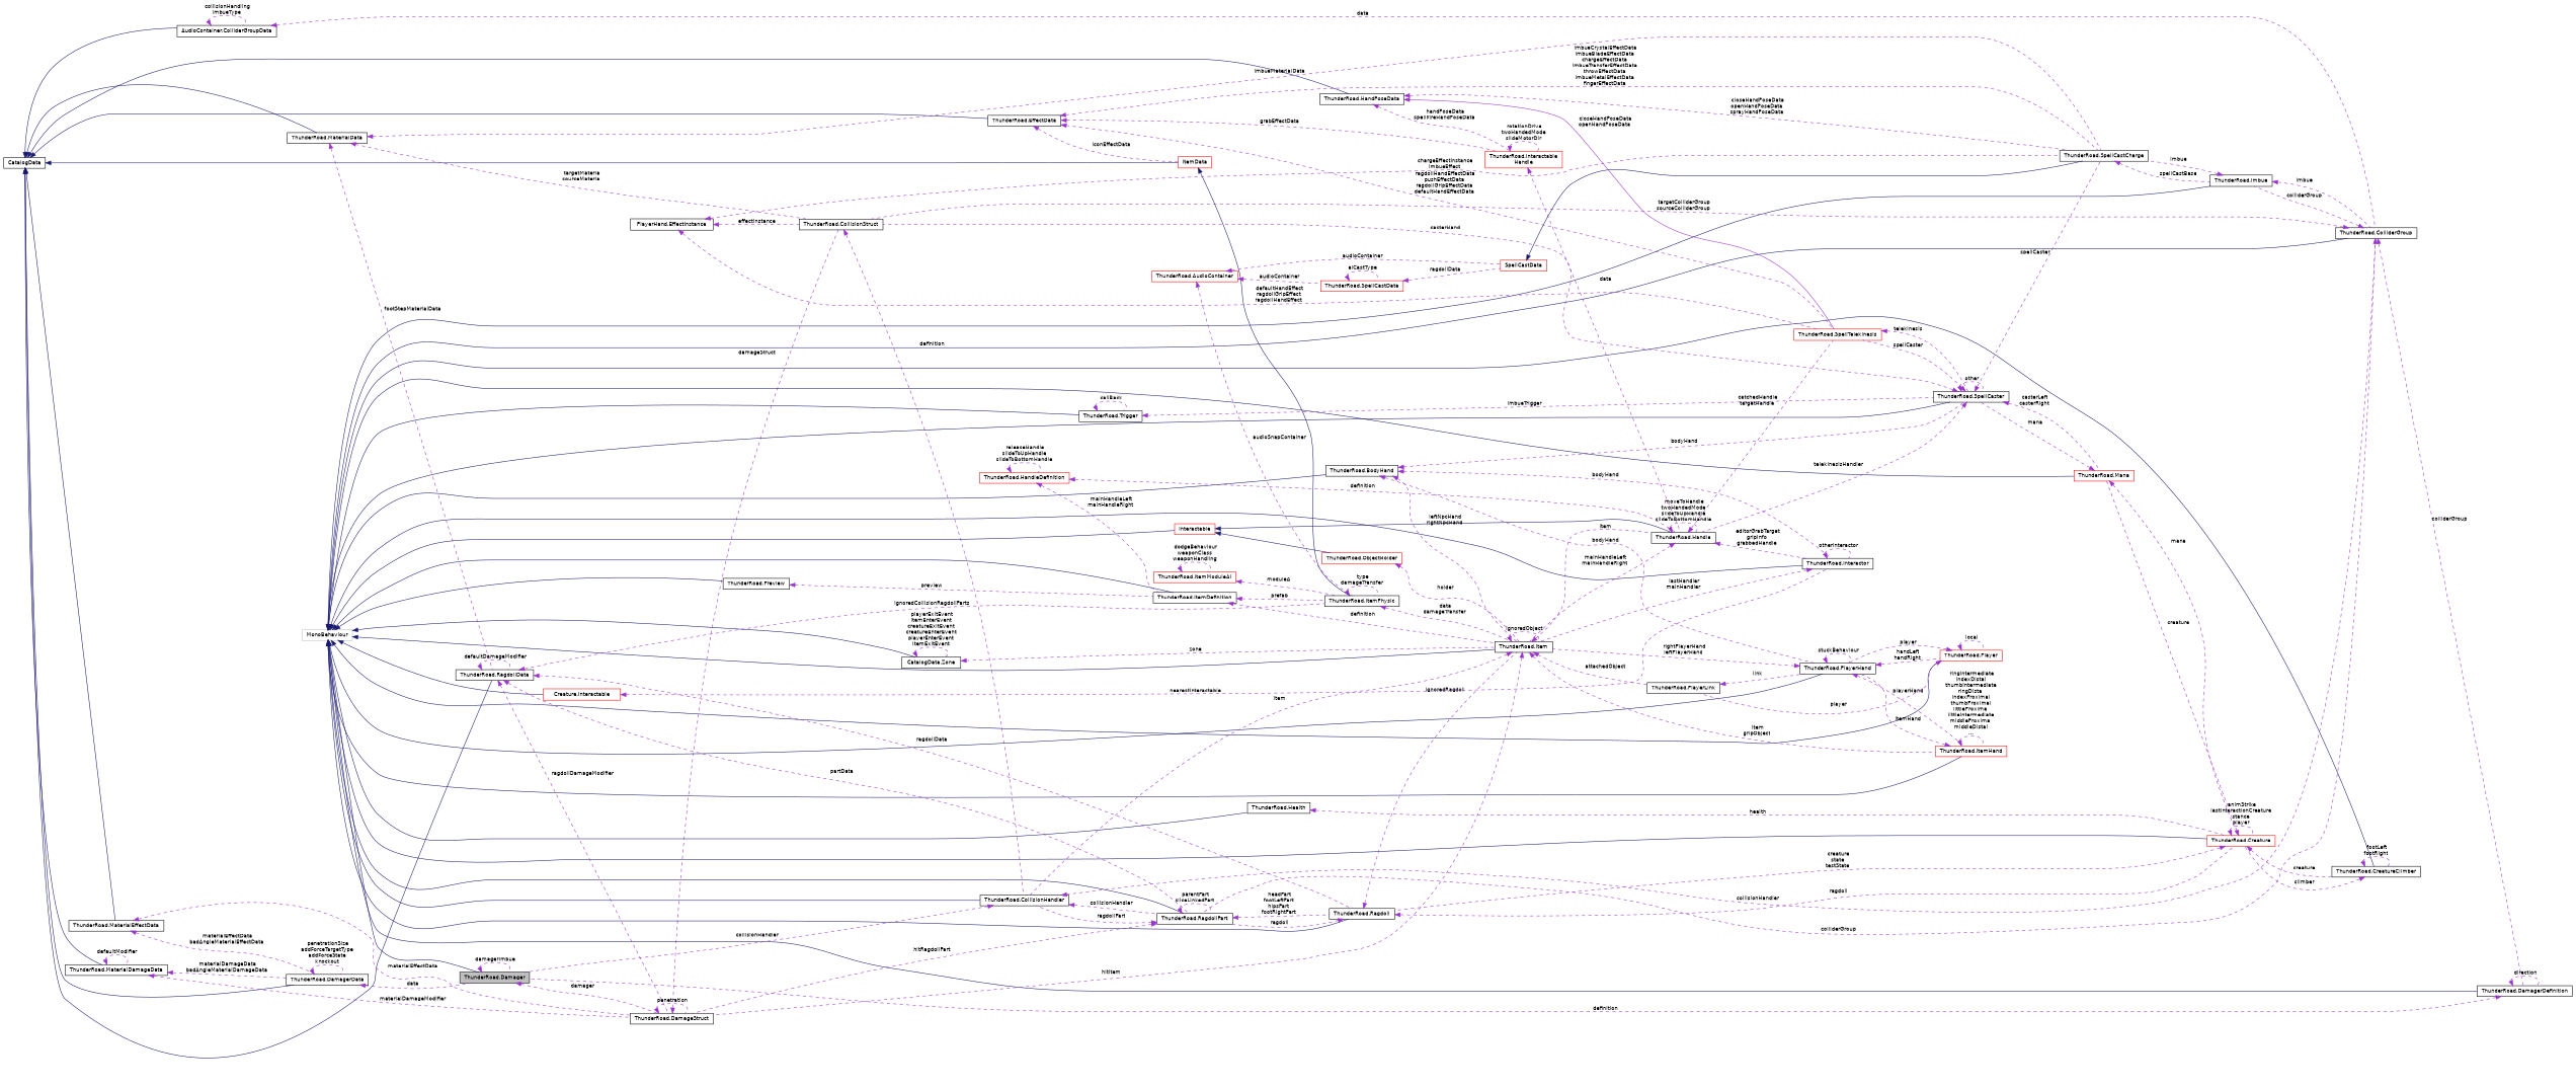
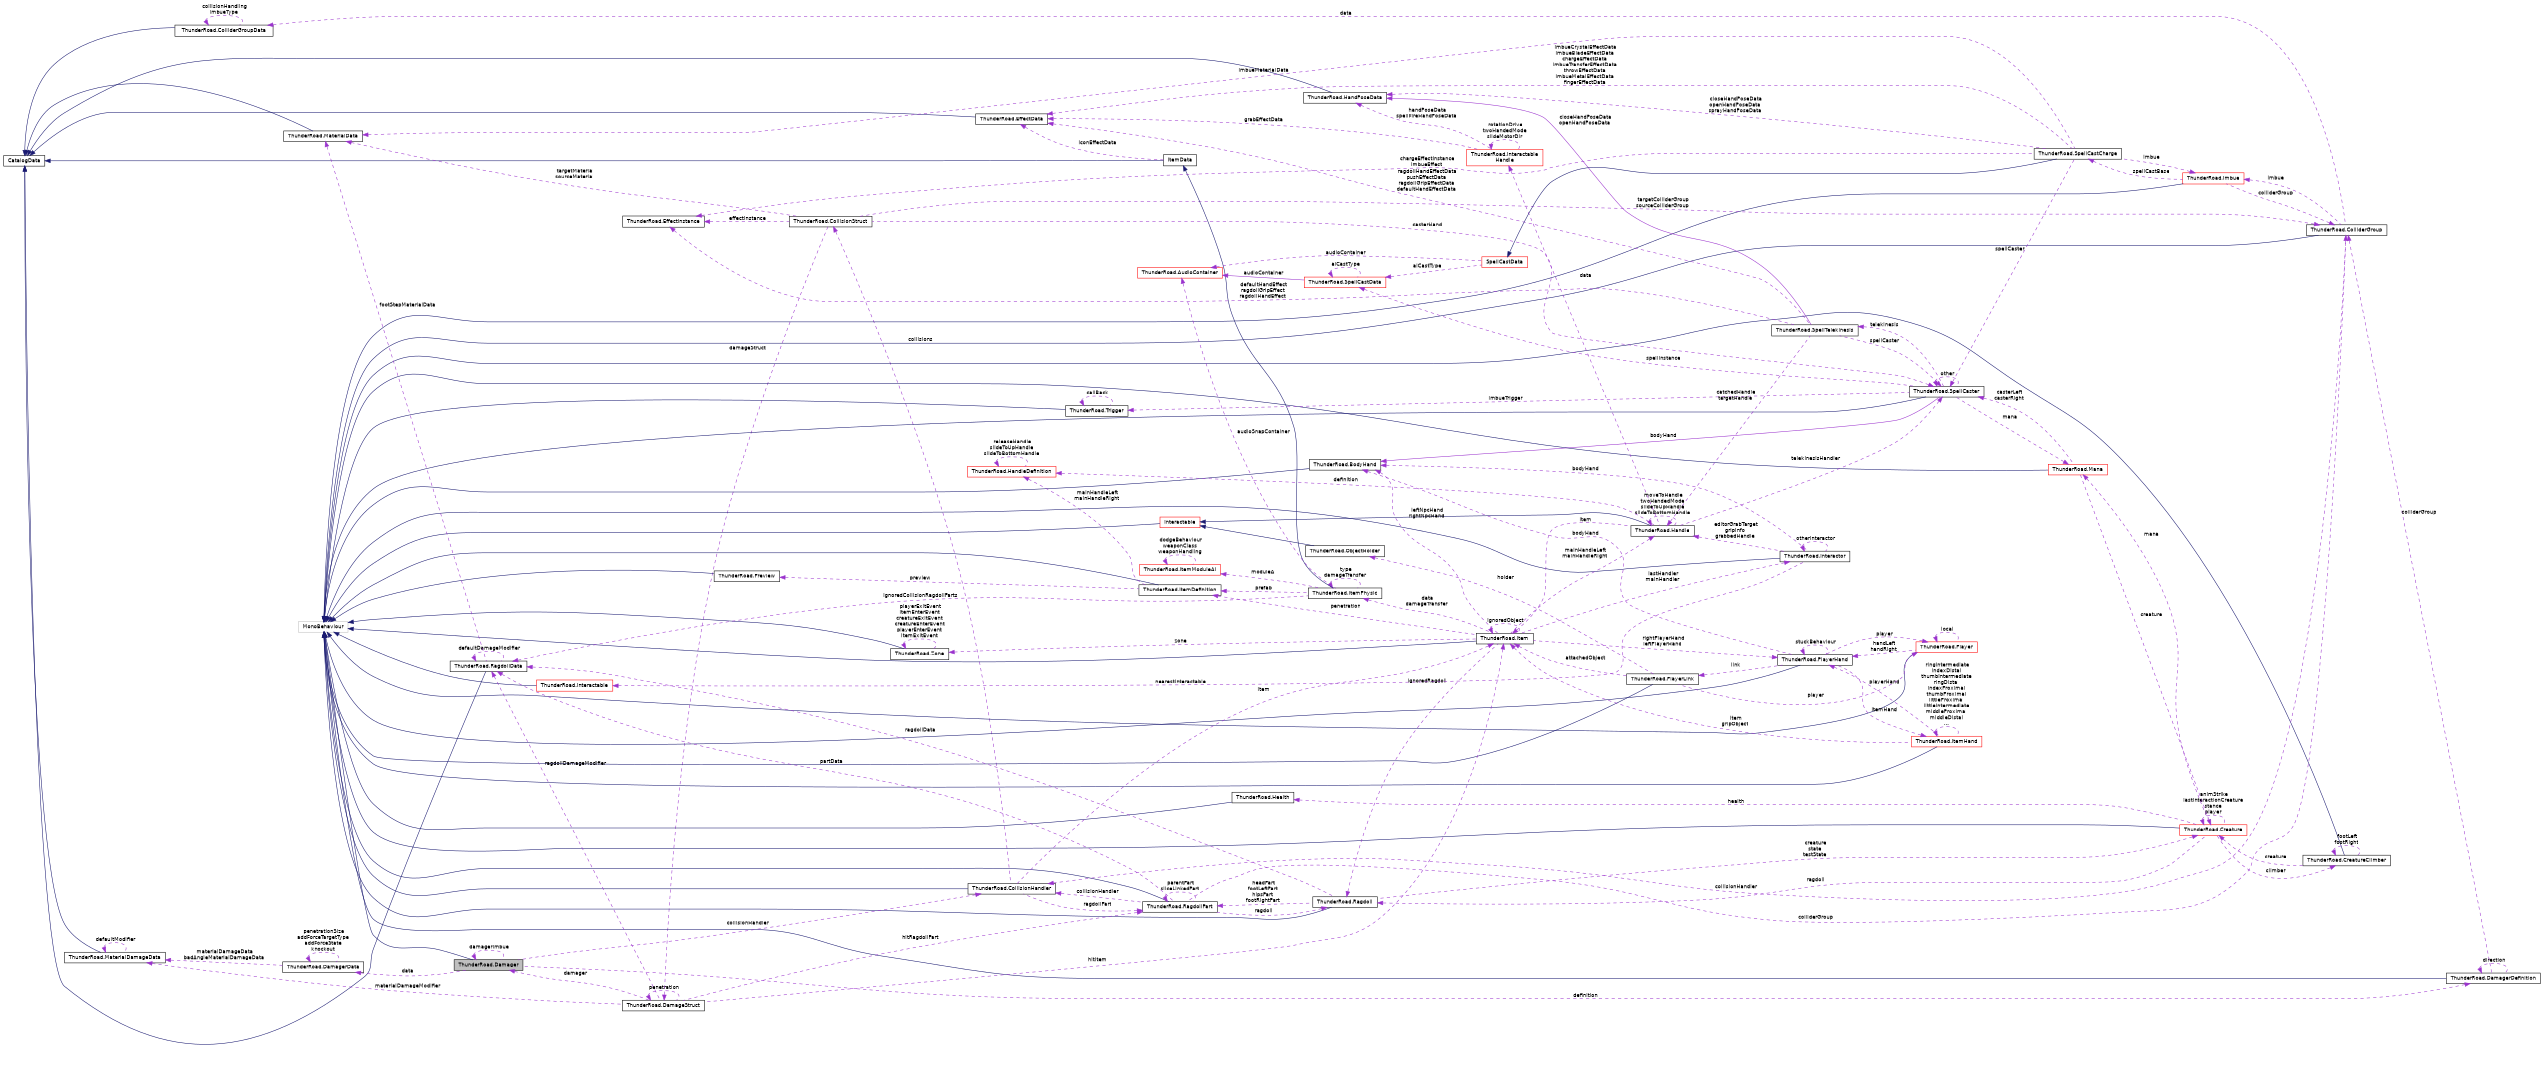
  digraph {
    rankdir=LR
    node [color=black fillcolor=white fontname=Helvetica fontsize=10 shape=record style=filled]
    edge [color=darkorchid3 dir=back fontname=Helvetica fontsize=10 labelfontname=Helvetica labelfontsize=10 style=dashed]
    n1 [fillcolor=grey75 fontcolor=black height=0.2 label="ThunderRoad.Damager" width=0.4]
    n2 [height=0.2 label="ThunderRoad.DamageStruct" width=0.4]
    n3 [height=0.2 label="ThunderRoad.CollisionStruct" width=0.4]
    n4 [color=grey75 height=0.2 label=MonoBehaviour width=0.4]
    n5 [height=0.2 label="ThunderRoad.DamagerDefinition" width=0.4]
    n6 [height=0.2 label="ThunderRoad.ColliderGroup" width=0.4]
    n7 [height=0.2 label="ThunderRoad.CollisionHandler" width=0.4]
    n8 [height=0.2 label="ThunderRoad.RagdollPart" width=0.4]
    n9 [height=0.2 label="ThunderRoad.Ragdoll" width=0.4]
    n10 [color=red height=0.2 label="ThunderRoad.Creature" width=0.4]
    n11 [height=0.2 label="ThunderRoad.CreatureClimber" width=0.4]
    n12 [height=0.2 label="ThunderRoad.Health" width=0.4]
    n13 [color=red height=0.2 label="ThunderRoad.Mana" width=0.4]
    n14 [height=0.2 label="ThunderRoad.SpellCaster" width=0.4]
    n15 [color=red height=0.2 label=Interactable width=0.4]
    n16 [height=0.2 label="ThunderRoad.Item" width=0.4]
    n17 [height=0.2 label="ThunderRoad.Interactor" width=0.4]
-   n18 [color=red height=0.2 label="Creature.Interactable" width=0.4]
+   n18 [color=red height=0.2 label="ThunderRoad.Interactable" width=0.4]
    n19 [height=0.2 label="ThunderRoad.BodyHand" width=0.4]
    n20 [height=0.2 label="ThunderRoad.ItemDefinition" width=0.4]
    n21 [height=0.2 label="ThunderRoad.Preview" width=0.4]
-   n22 [height=0.2 label="CatalogData.Zone" width=0.4]
+   n22 [height=0.2 label="ThunderRoad.Zone" width=0.4]
    n23 [height=0.2 label="ThunderRoad.PlayerHand" width=0.4]
    n24 [color=red height=0.2 label="ThunderRoad.Player" width=0.4]
    n25 [height=0.2 label="ThunderRoad.PlayerLink" width=0.4]
    n26 [color=red height=0.2 label="ThunderRoad.ItemHand" width=0.4]
    n27 [height=0.2 label="ThunderRoad.Trigger" width=0.4]
-   n28 [height=0.2 label="ThunderRoad.Imbue" width=0.4]
+   n28 [color=red height=0.2 label="ThunderRoad.Imbue" width=0.4]
    n29 [height=0.2 label="ThunderRoad.SpellCastCharge" width=0.4]
-   n30 [color=red height=0.2 label="ThunderRoad.SpellTelekinesis" width=0.4]
+   n30 [height=0.2 label="ThunderRoad.SpellTelekinesis" width=0.4]
    n31 [height=0.2 label="ThunderRoad.Handle" width=0.4]
-   n32 [color=red height=0.2 label="ThunderRoad.ObjectHolder" width=0.4]
+   n32 [height=0.2 label="ThunderRoad.ObjectHolder" width=0.4]
    n33 [height=0.2 label="ThunderRoad.ItemPhysic" width=0.4]
    n34 [height=0.2 label="ThunderRoad.RagdollData" width=0.4]
    n35 [height=0.2 label=CatalogData width=0.4]
    n36 [height=0.2 label="ThunderRoad.MaterialData" width=0.4]
    n37 [height=0.2 label="ThunderRoad.EffectData" width=0.4]
    n38 [height=0.2 label="ThunderRoad.HandPoseData" width=0.4]
-   n39 [color=red height=0.2 label=ItemData width=0.4]
+   n39 [height=0.2 label=ItemData width=0.4]
    n40 [height=0.2 label="ThunderRoad.MaterialDamageData" width=0.4]
-   n41 [height=0.2 label="ThunderRoad.MaterialEffectData" width=0.4]
-   n42 [height=0.2 label="AudioContainer.ColliderGroupData" width=0.4]
+   n42 [height=0.2 label="ThunderRoad.ColliderGroupData" width=0.4]
    n43 [height=0.2 label="ThunderRoad.DamagerData" width=0.4]
    n44 [color=red height=0.2 label="ThunderRoad.Interactable\lHandle" width=0.4]
    n45 [color=red height=0.2 label="ThunderRoad.HandleDefinition" width=0.4]
    n46 [color=red height=0.2 label="ThunderRoad.AudioContainer" width=0.4]
    n47 [color=red height=0.2 label="ThunderRoad.SpellCastData" width=0.4]
    n48 [color=red height=0.2 label=SpellCastData width=0.4]
    n49 [color=red height=0.2 label="ThunderRoad.ItemModuleAI" width=0.4]
-   n50 [height=0.2 label="PlayerHand.EffectInstance" width=0.4]
+   n50 [height=0.2 label="ThunderRoad.EffectInstance" width=0.4]
    n1 -> n1 [label=" damagerImbue"]
    n1 -> n2 [label=" damager"]
    n2 -> n2 [label=" penetration"]
    n2 -> n3 [label=" damageStruct"]
-   n3 -> n7 [label=" definition"]
+   n3 -> n7 [label=" collisions"]
    n4 -> n1 [color=midnightblue style=solid]
    n4 -> n5 [color=midnightblue style=solid]
    n4 -> n6 [color=midnightblue style=solid]
    n4 -> n7 [color=midnightblue style=solid]
    n4 -> n8 [color=midnightblue style=solid]
    n4 -> n9 [color=midnightblue style=solid]
    n4 -> n10 [color=midnightblue style=solid]
    n4 -> n11 [color=midnightblue style=solid]
    n4 -> n12 [color=midnightblue style=solid]
    n4 -> n13 [color=midnightblue style=solid]
    n4 -> n14 [color=midnightblue style=solid]
    n4 -> n15 [color=midnightblue style=solid]
    n4 -> n16 [color=midnightblue style=solid]
    n4 -> n17 [color=midnightblue style=solid]
    n4 -> n18 [color=midnightblue style=solid]
    n4 -> n19 [color=midnightblue style=solid]
    n4 -> n20 [color=midnightblue style=solid]
    n4 -> n21 [color=midnightblue style=solid]
    n4 -> n22 [color=midnightblue style=solid]
    n4 -> n23 [color=midnightblue style=solid]
    n4 -> n24 [color=midnightblue style=solid]
+   n4 -> n25 [color=midnightblue style=solid]
    n4 -> n26 [color=midnightblue style=solid]
    n4 -> n27 [color=midnightblue style=solid]
    n4 -> n28 [color=midnightblue style=solid]
    n5 -> n1 [label=" definition"]
    n5 -> n5 [label=" direction"]
    n6 -> n3 [label=" targetColliderGroup\nsourceColliderGroup"]
    n6 -> n5 [label=" colliderGroup"]
    n6 -> n8 [label=" colliderGroup"]
    n6 -> n28 [label=" colliderGroup"]
    n7 -> n1 [label=" collisionHandler"]
    n7 -> n6 [label=" collisionHandler"]
    n7 -> n8 [label=" collisionHandler"]
    n8 -> n2 [label=" hitRagdollPart"]
    n8 -> n7 [label=" ragdollPart"]
    n8 -> n8 [label=" parentPart\nsliceLinkedPart"]
    n8 -> n9 [label=" headPart\nfootLeftPart\nhipsPart\nfootRightPart"]
    n9 -> n8 [label=" ragdoll"]
    n9 -> n10 [label=" ragdoll"]
    n9 -> n16 [label=" ignoredRagdoll"]
    n10 -> n9 [label=" creature\nstate\ntestState"]
    n10 -> n10 [label=" animStrike\nlastInteractionCreature\nstance\nplayer"]
    n10 -> n11 [label=" creature"]
    n10 -> n13 [label=" creature"]
    n11 -> n10 [label=" climber"]
    n11 -> n11 [label=" footLeft\nfootRight"]
    n12 -> n10 [label=" health"]
    n13 -> n10 [label=" mana"]
    n13 -> n14 [label=" mana"]
    n14 -> n3 [label=" casterHand"]
    n14 -> n13 [label=" casterLeft\ncasterRight"]
    n14 -> n14 [label=" other"]
    n14 -> n29 [label=" spellCaster"]
    n14 -> n30 [label=" spellCaster"]
    n14 -> n31 [label=" telekinesisHandler"]
    n15 -> n31 [color=midnightblue style=solid]
    n15 -> n32 [color=midnightblue style=solid]
    n16 -> n2 [label=" hitItem"]
    n16 -> n7 [label=" item"]
    n16 -> n16 [label=" ignoredObject"]
    n16 -> n25 [label=" attachedObject"]
    n16 -> n26 [label=" item\ngripObject"]
    n16 -> n31 [label=" item"]
    n17 -> n16 [label=" lastHandler\nmainHandler"]
    n17 -> n17 [label=" otherInteractor"]
    n18 -> n17 [label=" nearestInteractable"]
-   n19 -> n14 [label=" bodyHand"]
+   n19 -> n14 [label=" bodyHand" style=solid]
    n19 -> n16 [label=" leftNpcHand\nrightNpcHand"]
    n19 -> n17 [label=" bodyHand"]
    n19 -> n23 [label=" bodyHand"]
-   n20 -> n16 [label=" definition"]
+   n20 -> n16 [label=" penetration"]
    n20 -> n33 [label=" prefab"]
    n21 -> n20 [label=" preview"]
    n22 -> n16 [label=" zone"]
    n22 -> n22 [label=" playerExitEvent\nitemEnterEvent\ncreatureExitEvent\ncreatureEnterEvent\nplayerEnterEvent\nitemExitEvent"]
    n23 -> n16 [label=" rightPlayerHand\nleftPlayerHand"]
    n23 -> n23 [label=" stuckBehaviour"]
    n23 -> n24 [label=" handLeft\nhandRight"]
    n23 -> n26 [label=" playerHand"]
    n24 -> n23 [label=" player"]
    n24 -> n24 [label=" local"]
    n24 -> n25 [label=" player"]
    n25 -> n23 [label=" link"]
    n26 -> n23 [label=" itemHand"]
    n26 -> n26 [label=" ringIntermediate\nindexDistal\nthumbIntermediate\nringDistal\nindexProximal\nthumbProximal\nlittleProximal\nlittleIntermediate\nmiddleProximal\nmiddleDistal\n..."]
    n27 -> n14 [label=" imbueTrigger"]
    n27 -> n27 [label=" callBack"]
    n28 -> n6 [label=" imbue"]
    n28 -> n29 [label=" imbue"]
    n29 -> n28 [label=" spellCastBase"]
    n30 -> n14 [label=" telekinesis"]
    n31 -> n16 [label=" mainHandleLeft\nmainHandleRight"]
    n31 -> n17 [label=" editorGrabTarget\ngripInfo\ngrabbedHandle"]
    n31 -> n30 [label=" catchedHandle\ntargetHandle"]
    n31 -> n31 [label=" moveToHandle\ntwoHandedMode\nslideToUpHandle\nslideToBottomHandle"]
-   n32 -> n16 [label=" holder"]
+   n32 -> n25 [label=" holder"]
    n33 -> n16 [label=" data\ndamageTransfer"]
    n33 -> n33 [label=" type\ndamageTransfer"]
    n34 -> n2 [label=" ragdollDamageModifier"]
    n34 -> n8 [label=" partData"]
    n34 -> n9 [label=" ragdollData"]
    n34 -> n33 [label=" ignoredCollisionRagdollParts"]
    n34 -> n34 [label=" defaultDamageModifier"]
    n35 -> n34 [color=midnightblue style=solid]
    n35 -> n36 [color=midnightblue style=solid]
    n35 -> n37 [color=midnightblue style=solid]
    n35 -> n38 [color=midnightblue style=solid]
    n35 -> n39 [color=midnightblue style=solid]
    n35 -> n40 [color=midnightblue style=solid]
-   n35 -> n41 [color=midnightblue style=solid]
    n35 -> n42 [color=midnightblue style=solid]
-   n35 -> n43 [color=midnightblue style=solid]
    n36 -> n3 [label=" targetMaterial\nsourceMaterial"]
    n36 -> n29 [label=" imbueMaterialData"]
    n36 -> n34 [label=" footStepMaterialData"]
    n37 -> n29 [label=" imbueCrystalEffectData\nimbueBladeEffectData\nchargeEffectData\nimbueTransferEffectData\nthrowEffectData\nimbueMetalEffectData\nfingerEffectData"]
    n37 -> n30 [label=" ragdollHandEffectData\npushEffectData\nragdollGripEffectData\ndefaultHandEffectData"]
    n37 -> n39 [label=" iconEffectData"]
    n37 -> n44 [label=" grabEffectData"]
    n38 -> n29 [label=" closeHandPoseData\nopenHandPoseData\nsprayHandPoseData"]
    n38 -> n30 [label=" closeHandPoseData\nopenHandPoseData" style=solid]
    n38 -> n44 [label=" handPoseData\nspellFireHandPoseData"]
    n39 -> n33 [color=midnightblue style=solid]
    n40 -> n2 [label=" materialDamageModifier"]
    n40 -> n40 [label=" defaultModifier"]
    n40 -> n43 [label=" materialDamageData\nbadAngleMaterialDamageData"]
-   n41 -> n2 [label=" materialEffectData"]
-   n41 -> n43 [label=" materialEffectData\nbadAngleMaterialEffectData"]
    n42 -> n6 [label=" data"]
    n42 -> n42 [label=" collisionHandling\nimbueType"]
    n43 -> n1 [label=" data"]
    n43 -> n43 [label=" penetrationSize\naddForceTargetType\naddForceState\nknockout"]
    n44 -> n31 [label=" data"]
    n44 -> n44 [label=" rotationDrive\ntwoHandedMode\nslideMotorDir"]
    n45 -> n20 [label=" mainHandleLeft\nmainHandleRight"]
    n45 -> n31 [label=" definition"]
    n45 -> n45 [label=" releaseHandle\nslideToUpHandle\nslideToBottomHandle"]
    n46 -> n33 [label=" audioSnapContainer"]
-   n46 -> n47 [label=" audioContainer"]
+   n46 -> n47 [label=" audioContainer" style=solid]
    n46 -> n48 [label=" audioContainer"]
+   n47 -> n14 [label=" spellInstance"]
    n47 -> n47 [label=" aiCastType"]
-   n47 -> n48 [label=" ragdollData"]
+   n47 -> n48 [label=" aiCastType"]
    n48 -> n29 [color=midnightblue style=solid]
    n49 -> n33 [label=" moduleAI"]
    n49 -> n49 [label=" dodgeBehaviour\nweaponClass\nweaponHandling"]
    n50 -> n3 [label=" effectInstance"]
    n50 -> n29 [label=" chargeEffectInstance\nimbueEffect"]
    n50 -> n30 [label=" defaultHandEffect\nragdollGripEffect\nragdollHandEffect"]
  }
